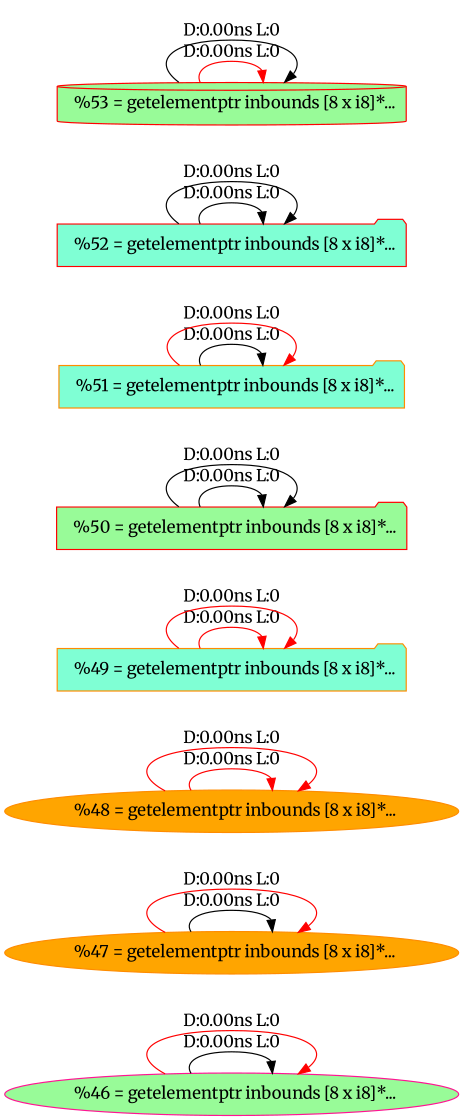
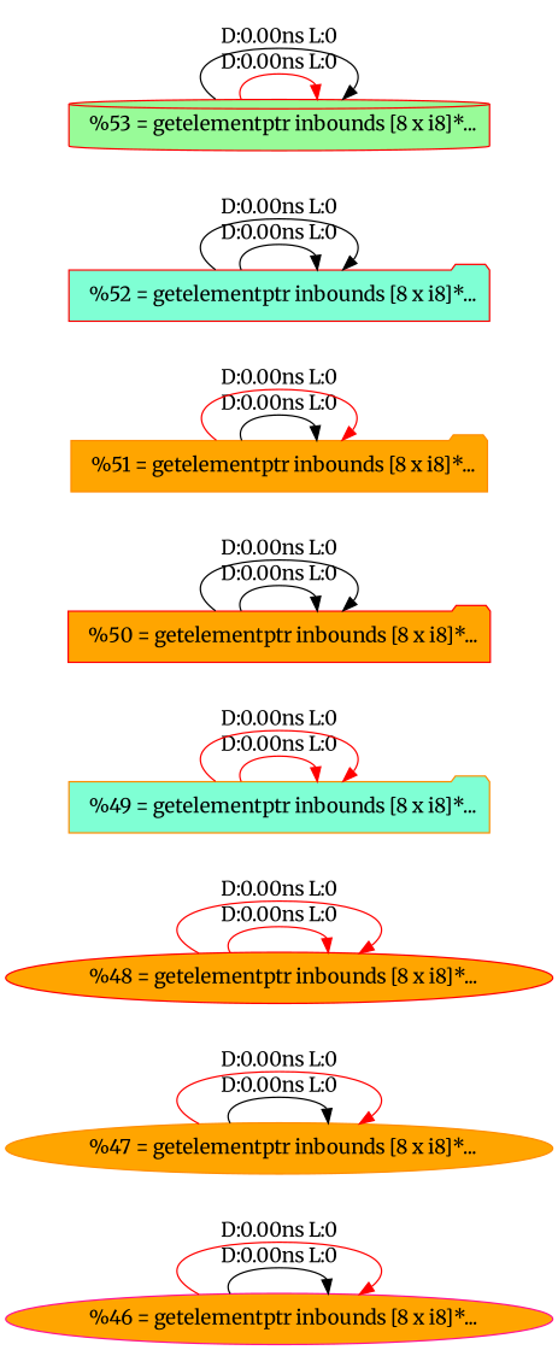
  digraph {
    fontname=Merriweather
    rankdir=LR
    node [color=red fillcolor=orange fontname=Merriweather shape=folder style=filled]
    edge [color=black fontname=Merriweather]
-   n1 [color=deeppink fillcolor=palegreen label="  %46 = getelementptr inbounds [8 x i8]*..." shape=ellipse]
+   n1 [color=deeppink label="  %46 = getelementptr inbounds [8 x i8]*..." shape=ellipse]
    n2 [color=darkorange label="  %47 = getelementptr inbounds [8 x i8]*..." shape=ellipse]
-   n3 [color=darkorange label="  %48 = getelementptr inbounds [8 x i8]*..." shape=ellipse]
+   n3 [label="  %48 = getelementptr inbounds [8 x i8]*..." shape=ellipse]
    n4 [color=darkorange fillcolor=aquamarine label="  %49 = getelementptr inbounds [8 x i8]*..."]
-   n5 [fillcolor=palegreen label="  %50 = getelementptr inbounds [8 x i8]*..."]
-   n6 [color=darkorange fillcolor=aquamarine label="  %51 = getelementptr inbounds [8 x i8]*..."]
+   n5 [label="  %50 = getelementptr inbounds [8 x i8]*..."]
+   n6 [color=darkorange label="  %51 = getelementptr inbounds [8 x i8]*..."]
    n7 [fillcolor=aquamarine label="  %52 = getelementptr inbounds [8 x i8]*..."]
    n8 [fillcolor=palegreen label="  %53 = getelementptr inbounds [8 x i8]*..." shape=cylinder]
    n1 -> n1 [label="D:0.00ns L:0"]
    n1 -> n1 [color=red label="D:0.00ns L:0"]
    n2 -> n2 [label="D:0.00ns L:0"]
    n2 -> n2 [color=red label="D:0.00ns L:0"]
    n3 -> n3 [color=red label="D:0.00ns L:0"]
    n3 -> n3 [color=red label="D:0.00ns L:0"]
    n4 -> n4 [color=red label="D:0.00ns L:0"]
    n4 -> n4 [color=red label="D:0.00ns L:0"]
    n5 -> n5 [label="D:0.00ns L:0"]
    n5 -> n5 [label="D:0.00ns L:0"]
    n6 -> n6 [label="D:0.00ns L:0"]
    n6 -> n6 [color=red label="D:0.00ns L:0"]
    n7 -> n7 [label="D:0.00ns L:0"]
    n7 -> n7 [label="D:0.00ns L:0"]
    n8 -> n8 [color=red label="D:0.00ns L:0"]
    n8 -> n8 [label="D:0.00ns L:0"]
  }
